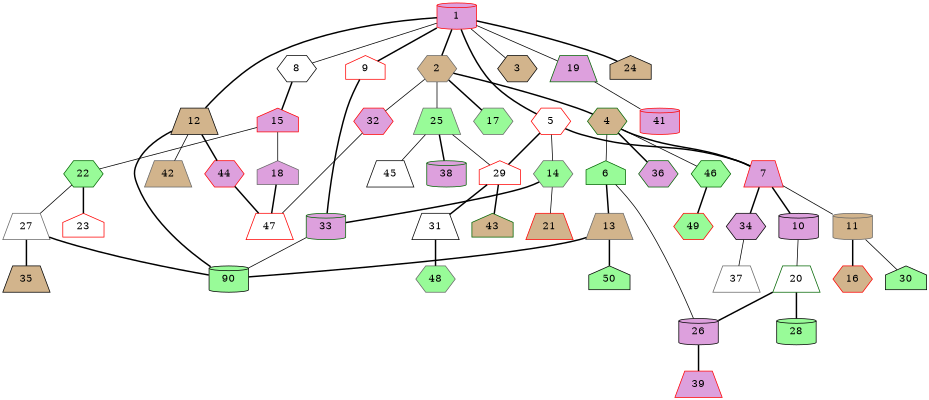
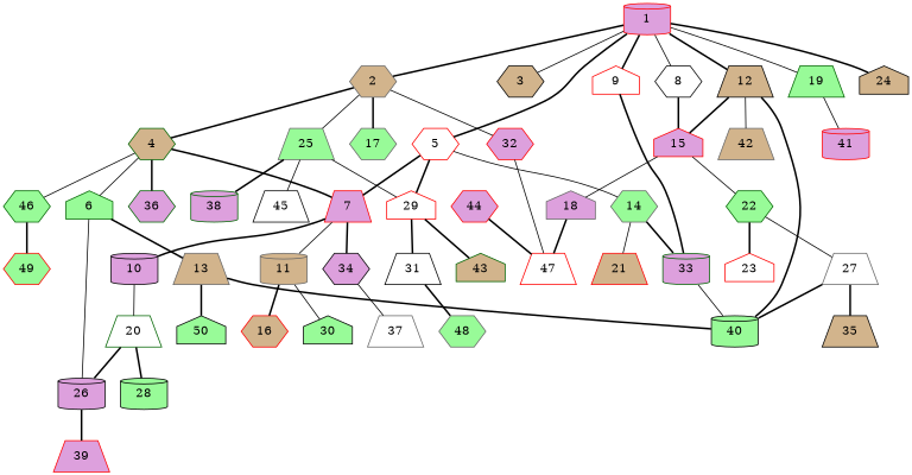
  graph {
    node [color=red fillcolor=plum shape=hexagon style=filled]
    edge [style=bold]
    1 [shape=cylinder]
    2 [color=gray40 fillcolor=tan]
    3 [color=black fillcolor=tan]
    5 [fillcolor=white]
    8 [color=black fillcolor=white]
    9 [fillcolor=white shape=house]
    12 [color=black fillcolor=tan shape=trapezium]
-   19 [color=darkgreen shape=trapezium]
+   19 [color=darkgreen fillcolor=palegreen shape=trapezium]
    24 [color=black fillcolor=tan shape=house]
    4 [color=darkgreen fillcolor=tan]
    17 [color=gray40 fillcolor=palegreen]
    25 [color=gray40 fillcolor=palegreen shape=trapezium]
    32
    7 [shape=trapezium]
    14 [color=gray40 fillcolor=palegreen]
    29 [fillcolor=white shape=house]
    15 [shape=house]
    33 [color=darkgreen shape=cylinder]
-   40 [color=black fillcolor=palegreen shape=cylinder label=90]
+   40 [color=black fillcolor=palegreen shape=cylinder]
    42 [color=gray40 fillcolor=tan shape=trapezium]
    44
    41 [shape=cylinder]
    6 [color=darkgreen fillcolor=palegreen shape=house]
    36 [color=darkgreen]
    46 [color=darkgreen fillcolor=palegreen]
    38 [color=darkgreen shape=cylinder]
    45 [color=black fillcolor=white shape=trapezium]
    47 [fillcolor=white shape=trapezium]
    10 [color=black shape=cylinder]
    11 [color=gray40 fillcolor=tan shape=cylinder]
    34 [color=black]
    21 [fillcolor=tan shape=trapezium]
    31 [color=black fillcolor=white shape=trapezium]
    43 [color=darkgreen fillcolor=tan shape=house]
    18 [color=gray40 shape=house]
    22 [color=darkgreen fillcolor=palegreen]
    13 [color=gray40 fillcolor=tan shape=trapezium]
    26 [color=black shape=cylinder]
    49 [fillcolor=palegreen]
    50 [color=black fillcolor=palegreen shape=house]
    39 [shape=trapezium]
    20 [color=darkgreen fillcolor=white shape=trapezium]
    16 [fillcolor=tan]
    30 [color=black fillcolor=palegreen shape=house]
    37 [color=gray40 fillcolor=white shape=trapezium]
    48 [color=gray40 fillcolor=palegreen]
    28 [color=black fillcolor=palegreen shape=cylinder]
    23 [fillcolor=white shape=house]
    27 [color=gray40 fillcolor=white shape=trapezium]
    35 [color=black fillcolor=tan shape=trapezium]
    1 -- 2
    1 -- 3 [style=solid]
    1 -- 5
    1 -- 8 [style=solid]
    1 -- 9
    1 -- 12
    1 -- 19 [style=solid]
    1 -- 24
    2 -- 4
    2 -- 17
    2 -- 25 [style=solid]
    2 -- 32 [style=solid]
    5 -- 7
    5 -- 14 [style=solid]
    5 -- 29
    8 -- 15
    9 -- 33
    12 -- 40
    12 -- 42 [style=solid]
-   12 -- 44
+   12 -- 15
    19 -- 41 [style=solid]
    4 -- 7
    4 -- 6 [style=solid]
    4 -- 36
    4 -- 46 [style=solid]
    25 -- 29 [style=solid]
    25 -- 38
    25 -- 45 [style=solid]
    32 -- 47 [style=solid]
    7 -- 10
    7 -- 11 [style=solid]
    7 -- 34
    14 -- 33
    14 -- 21 [style=solid]
    29 -- 31
    29 -- 43
    15 -- 18 [style=solid]
    15 -- 22 [style=solid]
    33 -- 40 [style=solid]
    44 -- 47
    6 -- 13
    6 -- 26 [style=solid]
    46 -- 49
    10 -- 20 [style=solid]
    11 -- 16
    11 -- 30 [style=solid]
    34 -- 37 [style=solid]
    31 -- 48
    18 -- 47
    22 -- 23
    22 -- 27 [style=solid]
    13 -- 40
    13 -- 50
    26 -- 39
    20 -- 26
    20 -- 28
    27 -- 40
    27 -- 35
  }
